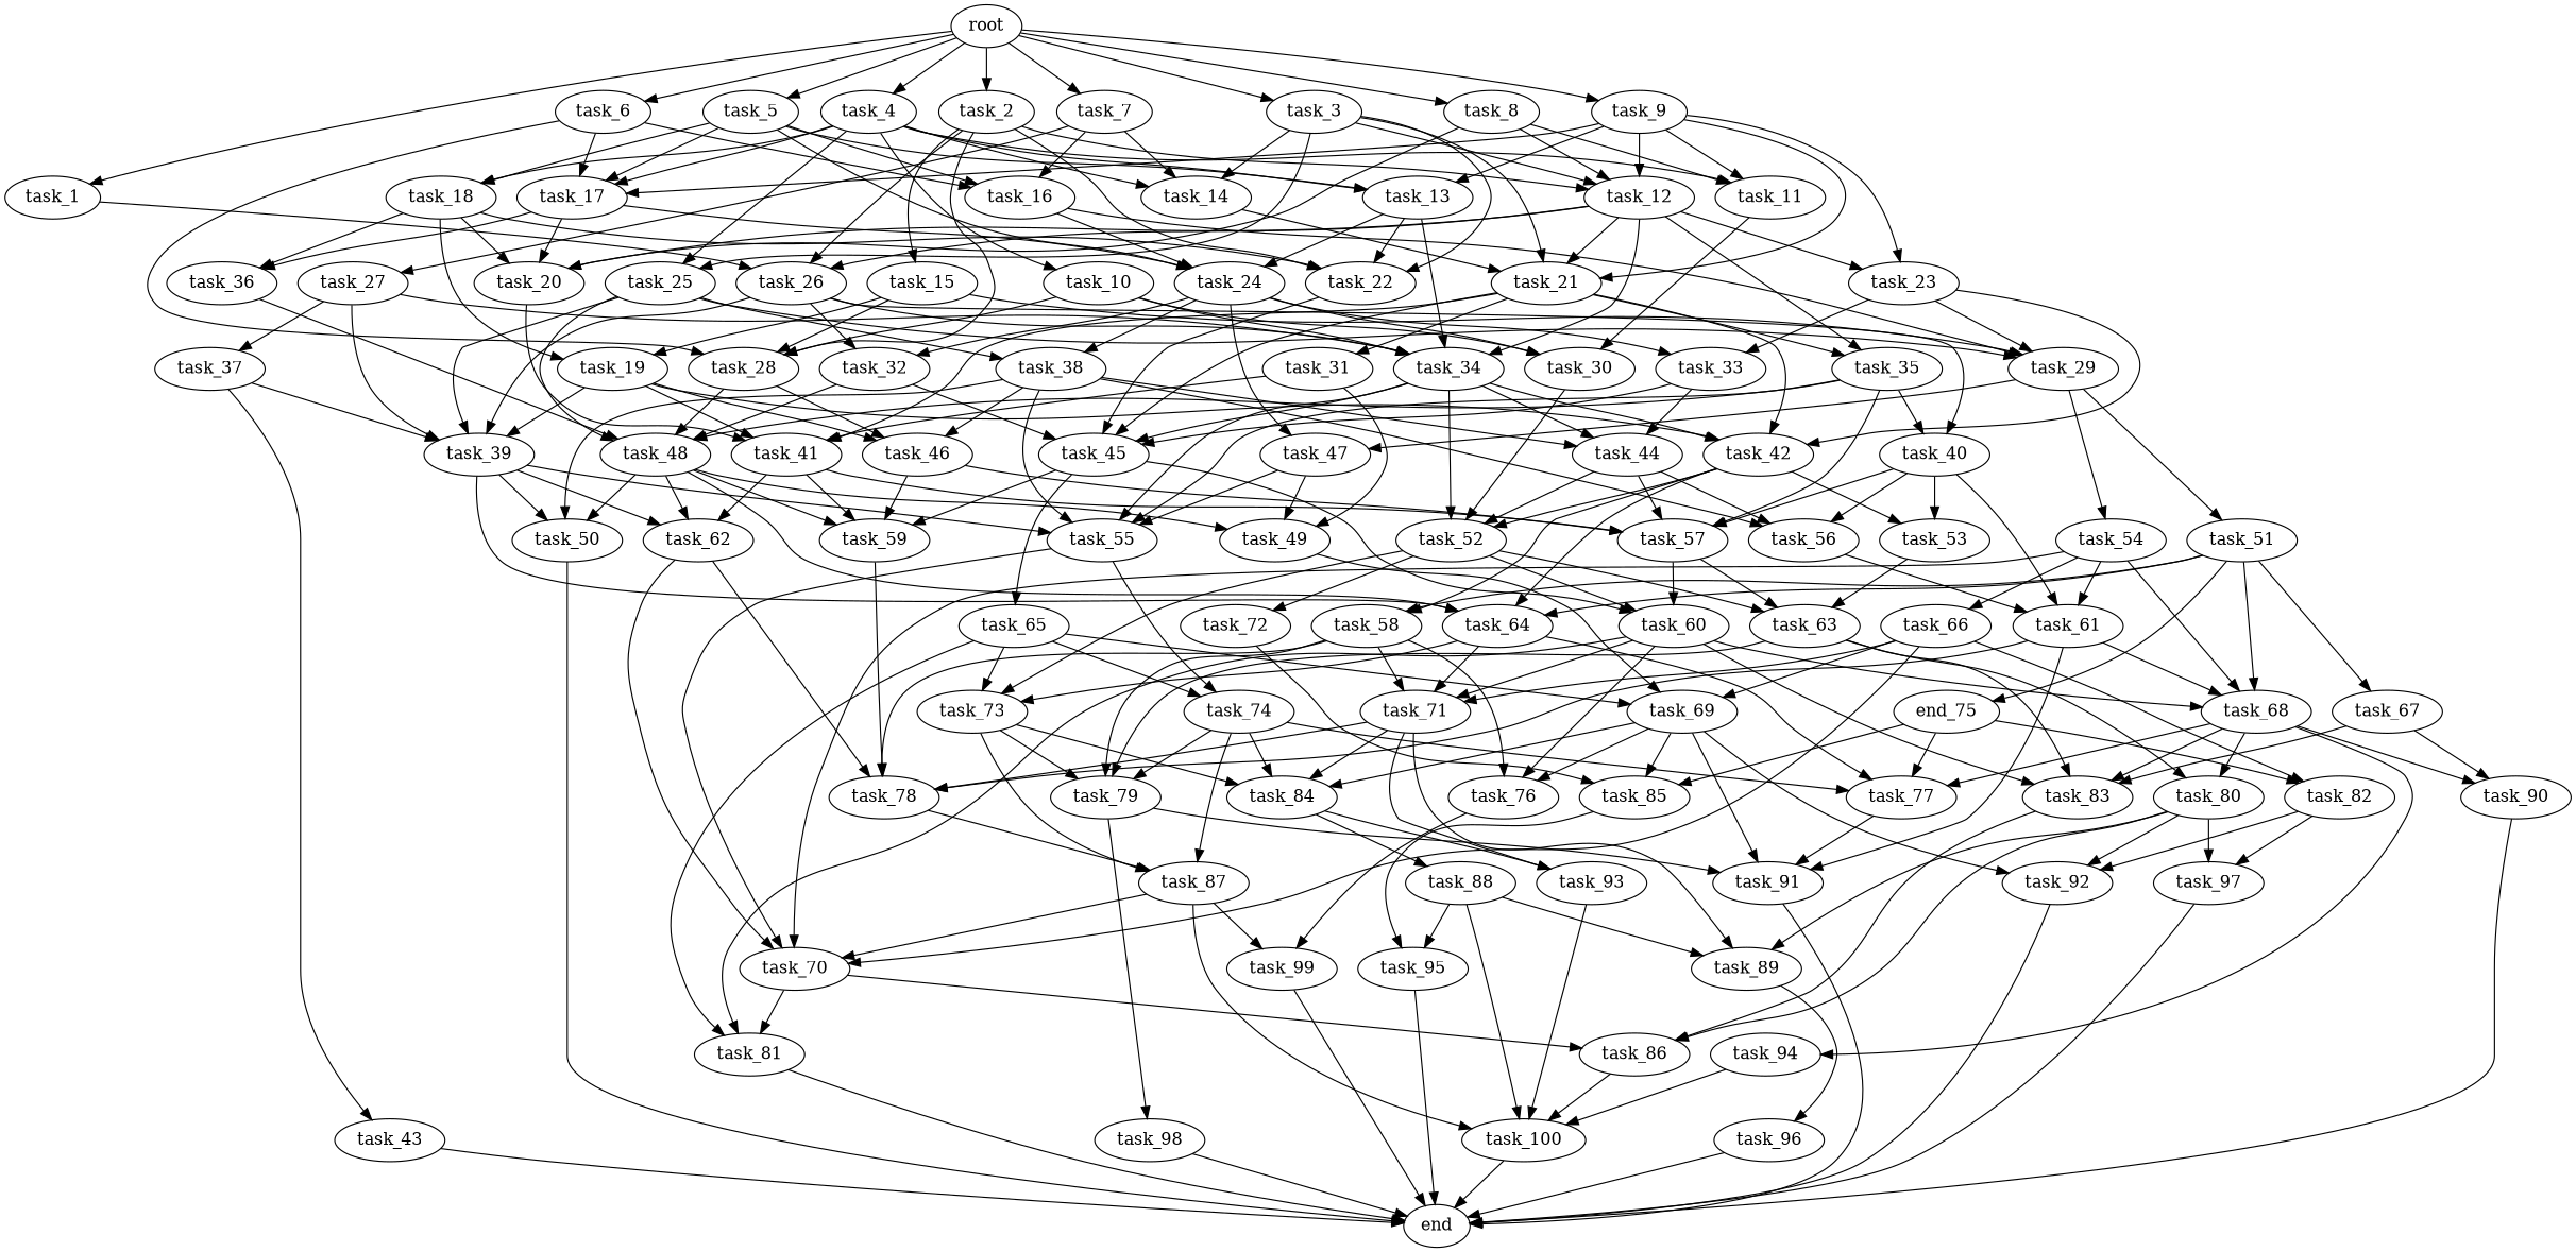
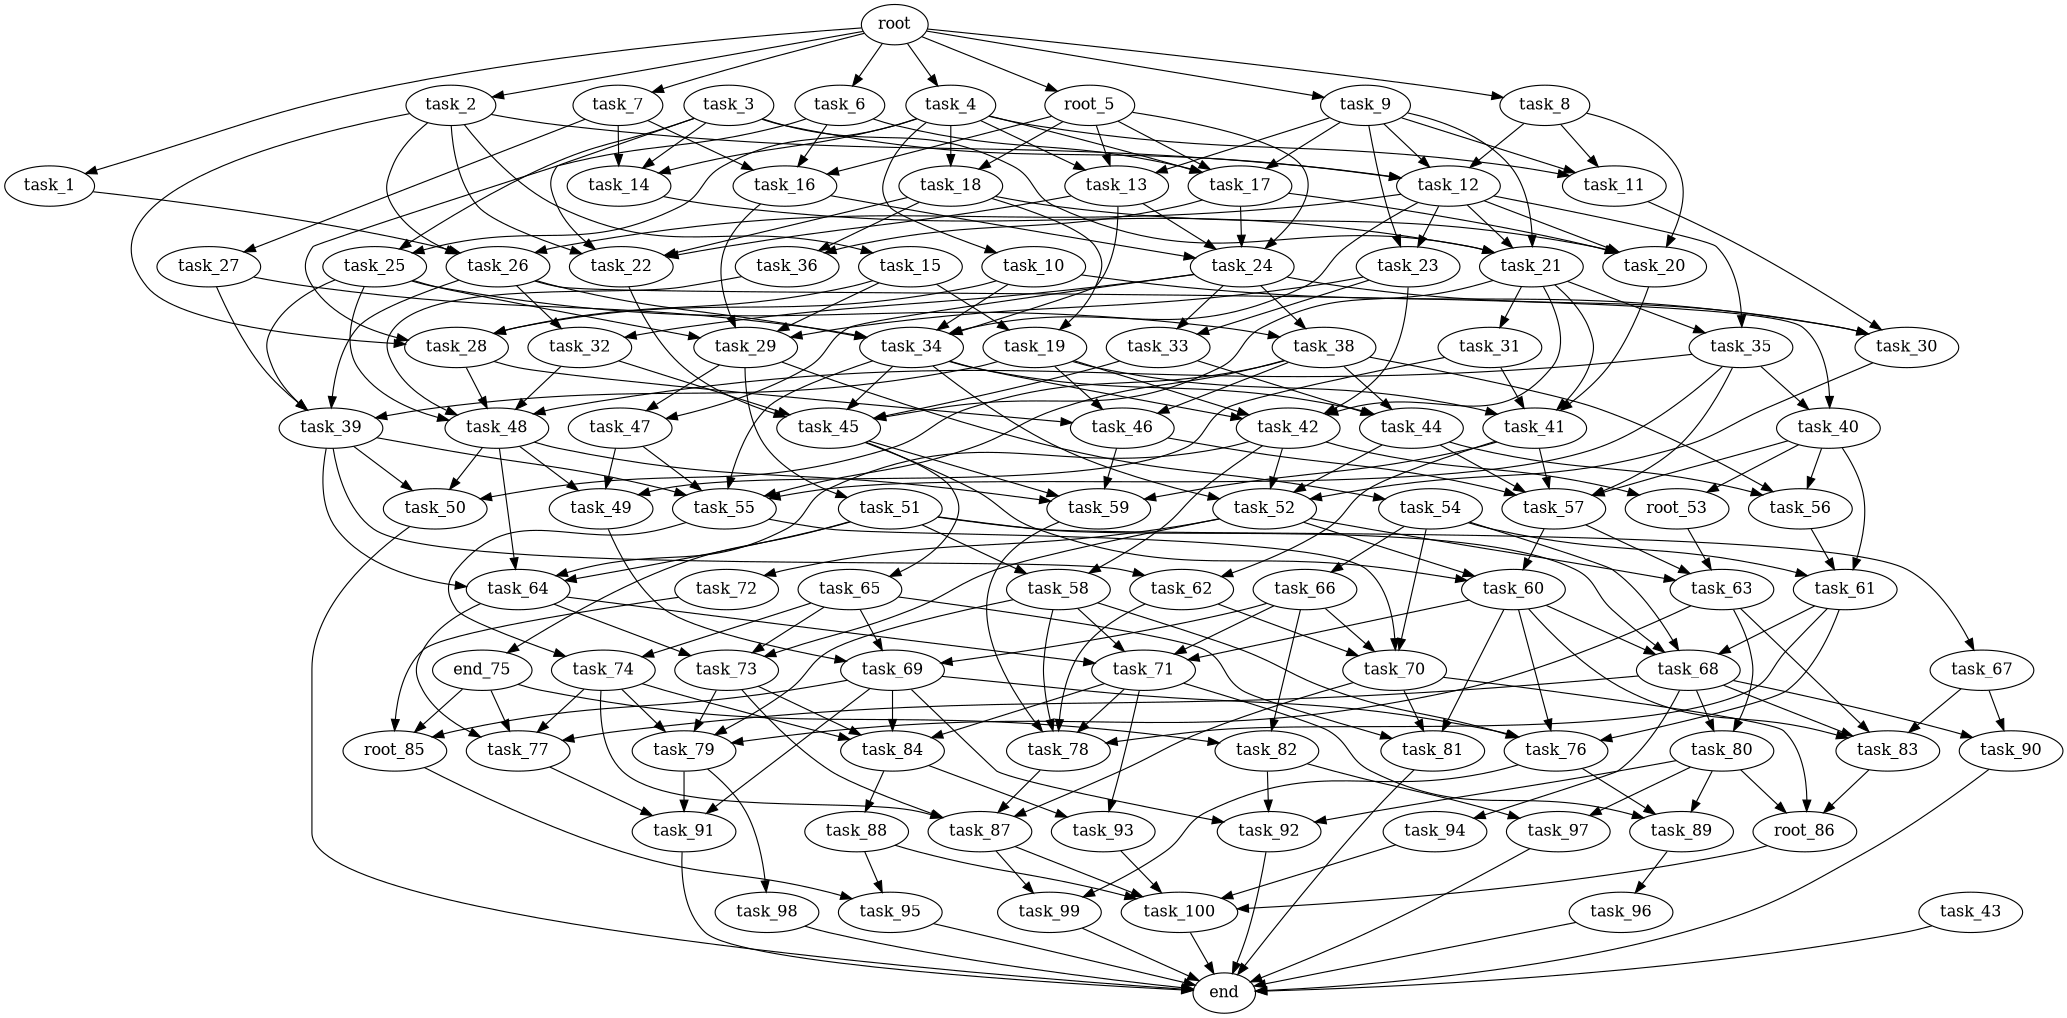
  digraph {
    n1 [label=end_75]
-   task_85
+   task_85 [label=root_85]
    task_82
    task_77
    task_95
    task_92
    task_97
    task_91
    task_100
    end
    task_19
    task_42
    task_46
    task_39
    task_41
    task_52
    task_64
-   task_53
+   task_53 [label=root_53]
    task_58
    task_59
    task_57
    task_50
    task_62
    task_55
    task_68
    task_94
    task_80
    task_90
    task_83
    task_89
-   task_86
+   task_86 [label=root_86]
    task_71
    task_93
    task_84
    task_78
    task_96
    task_88
    task_87
    task_60
    task_81
    task_76
    task_99
    task_73
    task_79
    task_98
    task_31
    task_49
    task_69
    task_10
    task_28
    task_34
    task_30
    task_48
    task_45
    task_44
    task_12
    task_26
    task_21
    task_20
    task_23
    task_35
    task_32
    task_40
    task_29
    task_33
-   task_37
    task_43
    task_61
    task_63
    task_72
    task_51
    task_67
    root
    task_7
    task_2
-   task_5
+   task_5 [label=root_5]
    task_8
    task_9
    task_1
    task_6
    task_4
    task_3
    task_16
    task_27
    task_14
    task_22
    task_15
    task_24
    task_13
    task_17
    task_18
    task_11
    task_25
    task_56
    task_65
    task_38
    task_54
    task_47
    task_36
    task_70
    task_74
    task_66
    n1 -> task_85
    n1 -> task_82
    n1 -> task_77
    task_85 -> task_95
    task_82 -> task_92
    task_82 -> task_97
    task_77 -> task_91
    task_95 -> end
    task_92 -> end
    task_97 -> end
    task_91 -> end
    task_100 -> end
    task_19 -> task_42
    task_19 -> task_46
    task_19 -> task_39
    task_19 -> task_41
    task_42 -> task_52
    task_42 -> task_64
    task_42 -> task_53
    task_42 -> task_58
    task_46 -> task_59
    task_46 -> task_57
    task_39 -> task_64
    task_39 -> task_50
    task_39 -> task_62
    task_39 -> task_55
    task_41 -> task_59
    task_41 -> task_57
    task_41 -> task_62
    task_52 -> task_60
    task_52 -> task_73
    task_52 -> task_63
    task_52 -> task_72
    task_64 -> task_77
    task_64 -> task_71
    task_64 -> task_73
    task_53 -> task_63
    task_58 -> task_71
    task_58 -> task_78
    task_58 -> task_76
    task_58 -> task_79
    task_59 -> task_78
    task_57 -> task_60
    task_57 -> task_63
    task_50 -> end
    task_62 -> task_78
    task_62 -> task_70
    task_55 -> task_70
    task_55 -> task_74
    task_68 -> task_77
    task_68 -> task_94
    task_68 -> task_80
    task_68 -> task_90
    task_68 -> task_83
    task_94 -> task_100
    task_80 -> task_92
    task_80 -> task_97
    task_80 -> task_89
    task_80 -> task_86
    task_90 -> end
    task_83 -> task_86
    task_89 -> task_96
    task_86 -> task_100
    task_71 -> task_89
    task_71 -> task_93
    task_71 -> task_84
    task_71 -> task_78
    task_93 -> task_100
    task_84 -> task_93
    task_84 -> task_88
    task_78 -> task_87
    task_96 -> end
    task_88 -> task_95
    task_88 -> task_100
    task_87 -> task_100
    task_87 -> task_99
    task_60 -> task_68
    task_60 -> task_83
    task_60 -> task_71
    task_60 -> task_81
    task_60 -> task_76
    task_81 -> end
-   task_88 -> task_89
+   task_76 -> task_89
    task_76 -> task_99
    task_99 -> end
    task_73 -> task_84
    task_73 -> task_87
    task_73 -> task_79
    task_79 -> task_91
    task_79 -> task_98
    task_98 -> end
    task_31 -> task_41
    task_31 -> task_49
    task_49 -> task_69
    task_69 -> task_85
    task_69 -> task_92
    task_69 -> task_91
    task_69 -> task_84
    task_69 -> task_76
    task_10 -> task_28
    task_10 -> task_34
    task_10 -> task_30
    task_28 -> task_46
    task_28 -> task_48
    task_34 -> task_42
    task_34 -> task_52
    task_34 -> task_55
    task_34 -> task_45
    task_34 -> task_44
    task_30 -> task_52
    task_48 -> task_64
    task_48 -> task_59
    task_48 -> task_50
-   task_48 -> task_62
    task_48 -> task_49
    task_45 -> task_59
    task_45 -> task_60
    task_45 -> task_65
    task_44 -> task_52
    task_44 -> task_57
    task_44 -> task_56
    task_12 -> task_34
    task_12 -> task_26
    task_12 -> task_21
    task_12 -> task_20
    task_12 -> task_23
    task_12 -> task_35
    task_26 -> task_39
    task_26 -> task_34
    task_26 -> task_32
    task_26 -> task_40
    task_21 -> task_42
    task_21 -> task_41
    task_21 -> task_31
    task_21 -> task_45
    task_21 -> task_35
    task_20 -> task_41
    task_23 -> task_42
    task_23 -> task_29
    task_23 -> task_33
    task_35 -> task_57
    task_35 -> task_55
    task_35 -> task_48
    task_35 -> task_40
    task_32 -> task_48
    task_32 -> task_45
    task_40 -> task_53
    task_40 -> task_57
    task_40 -> task_61
    task_40 -> task_56
    task_29 -> task_51
    task_29 -> task_54
    task_29 -> task_47
    task_33 -> task_45
    task_33 -> task_44
-   task_37 -> task_39
-   task_37 -> task_43
    task_43 -> end
    task_61 -> task_68
    task_61 -> task_78
-   task_61 -> task_91
+   task_61 -> task_76
    task_63 -> task_80
    task_63 -> task_83
    task_63 -> task_79
    task_72 -> task_85
    task_51 -> n1
    task_51 -> task_64
    task_51 -> task_58
    task_51 -> task_68
    task_51 -> task_67
    task_67 -> task_90
    task_67 -> task_83
    root -> task_7
    root -> task_2
    root -> task_5
    root -> task_8
    root -> task_9
    root -> task_1
    root -> task_6
    root -> task_4
-   root -> task_3
    task_7 -> task_16
    task_7 -> task_27
    task_7 -> task_14
    task_2 -> task_28
    task_2 -> task_12
    task_2 -> task_26
    task_2 -> task_22
    task_2 -> task_15
    task_5 -> task_16
    task_5 -> task_24
    task_5 -> task_13
    task_5 -> task_17
    task_5 -> task_18
    task_8 -> task_12
    task_8 -> task_20
    task_8 -> task_11
    task_9 -> task_12
    task_9 -> task_21
    task_9 -> task_23
    task_9 -> task_13
    task_9 -> task_17
    task_9 -> task_11
    task_1 -> task_26
    task_6 -> task_28
    task_6 -> task_16
    task_6 -> task_17
    task_4 -> task_10
    task_4 -> task_14
    task_4 -> task_13
    task_4 -> task_17
    task_4 -> task_18
    task_4 -> task_11
    task_4 -> task_25
    task_3 -> task_12
    task_3 -> task_21
    task_3 -> task_14
    task_3 -> task_22
    task_3 -> task_25
    task_16 -> task_29
    task_16 -> task_24
    task_27 -> task_39
    task_27 -> task_34
-   task_27 -> task_37
    task_14 -> task_21
    task_22 -> task_45
    task_15 -> task_19
    task_15 -> task_28
    task_15 -> task_29
    task_24 -> task_30
    task_24 -> task_32
    task_24 -> task_33
    task_24 -> task_38
    task_24 -> task_47
    task_13 -> task_34
    task_13 -> task_22
    task_13 -> task_24
    task_17 -> task_20
    task_17 -> task_24
    task_17 -> task_36
    task_18 -> task_19
    task_18 -> task_20
    task_18 -> task_22
    task_18 -> task_36
    task_11 -> task_30
    task_25 -> task_39
    task_25 -> task_48
    task_25 -> task_29
    task_25 -> task_38
    task_56 -> task_61
    task_65 -> task_81
    task_65 -> task_73
    task_65 -> task_69
    task_65 -> task_74
    task_38 -> task_46
    task_38 -> task_50
    task_38 -> task_55
    task_38 -> task_44
    task_38 -> task_56
    task_54 -> task_68
    task_54 -> task_61
    task_54 -> task_70
    task_54 -> task_66
    task_47 -> task_55
    task_47 -> task_49
    task_36 -> task_48
    task_70 -> task_86
-   task_87 -> task_70
+   task_70 -> task_87
    task_70 -> task_81
    task_74 -> task_77
    task_74 -> task_84
    task_74 -> task_87
    task_74 -> task_79
    task_66 -> task_82
    task_66 -> task_71
    task_66 -> task_69
    task_66 -> task_70
  }
